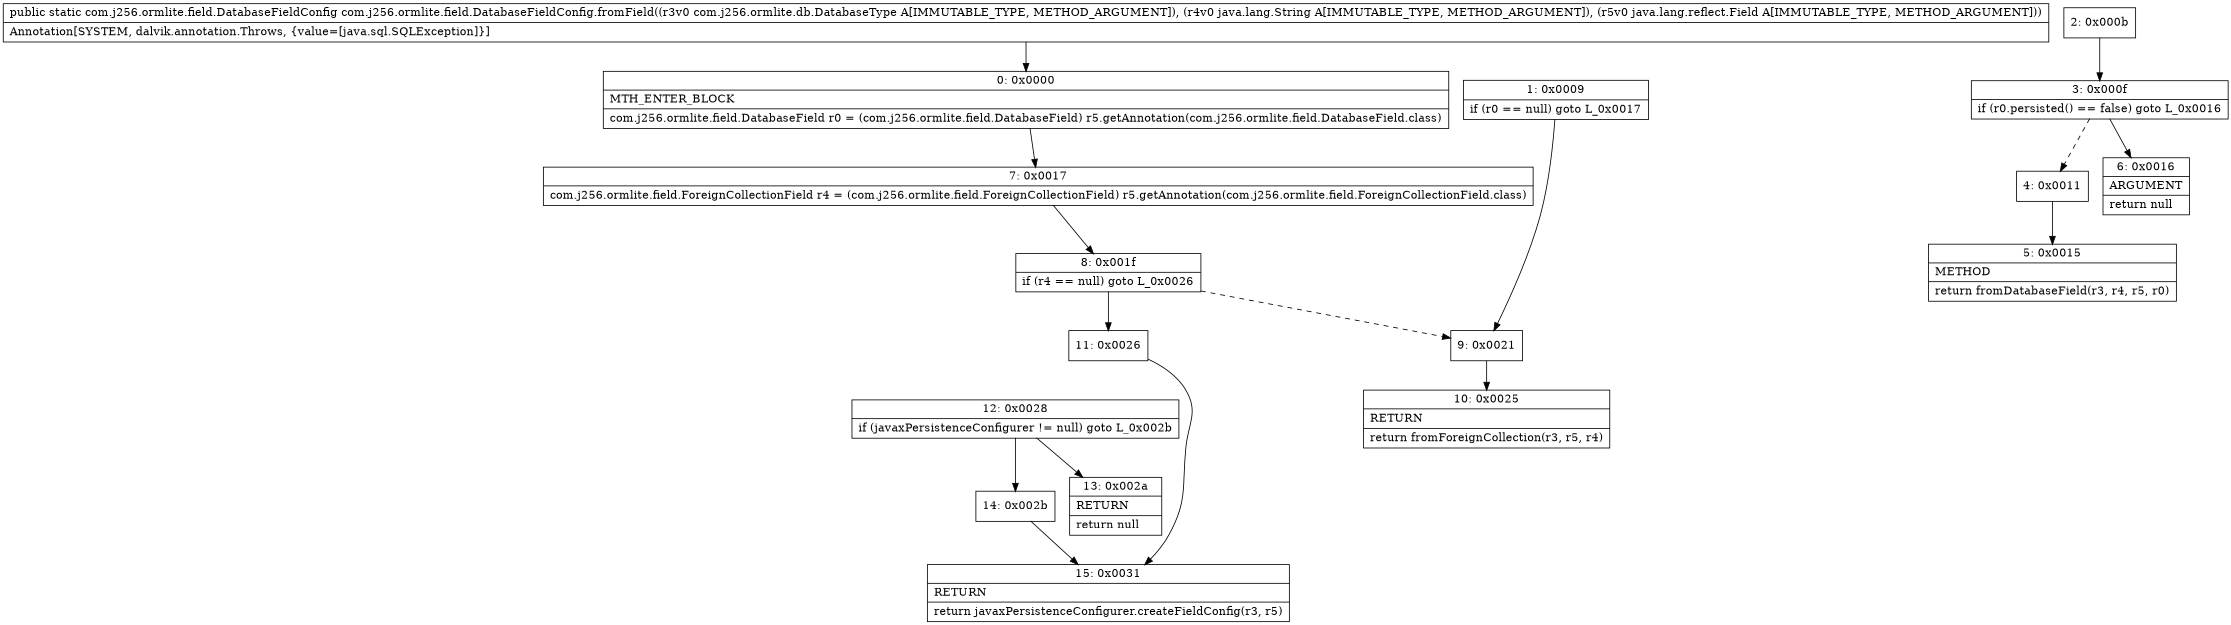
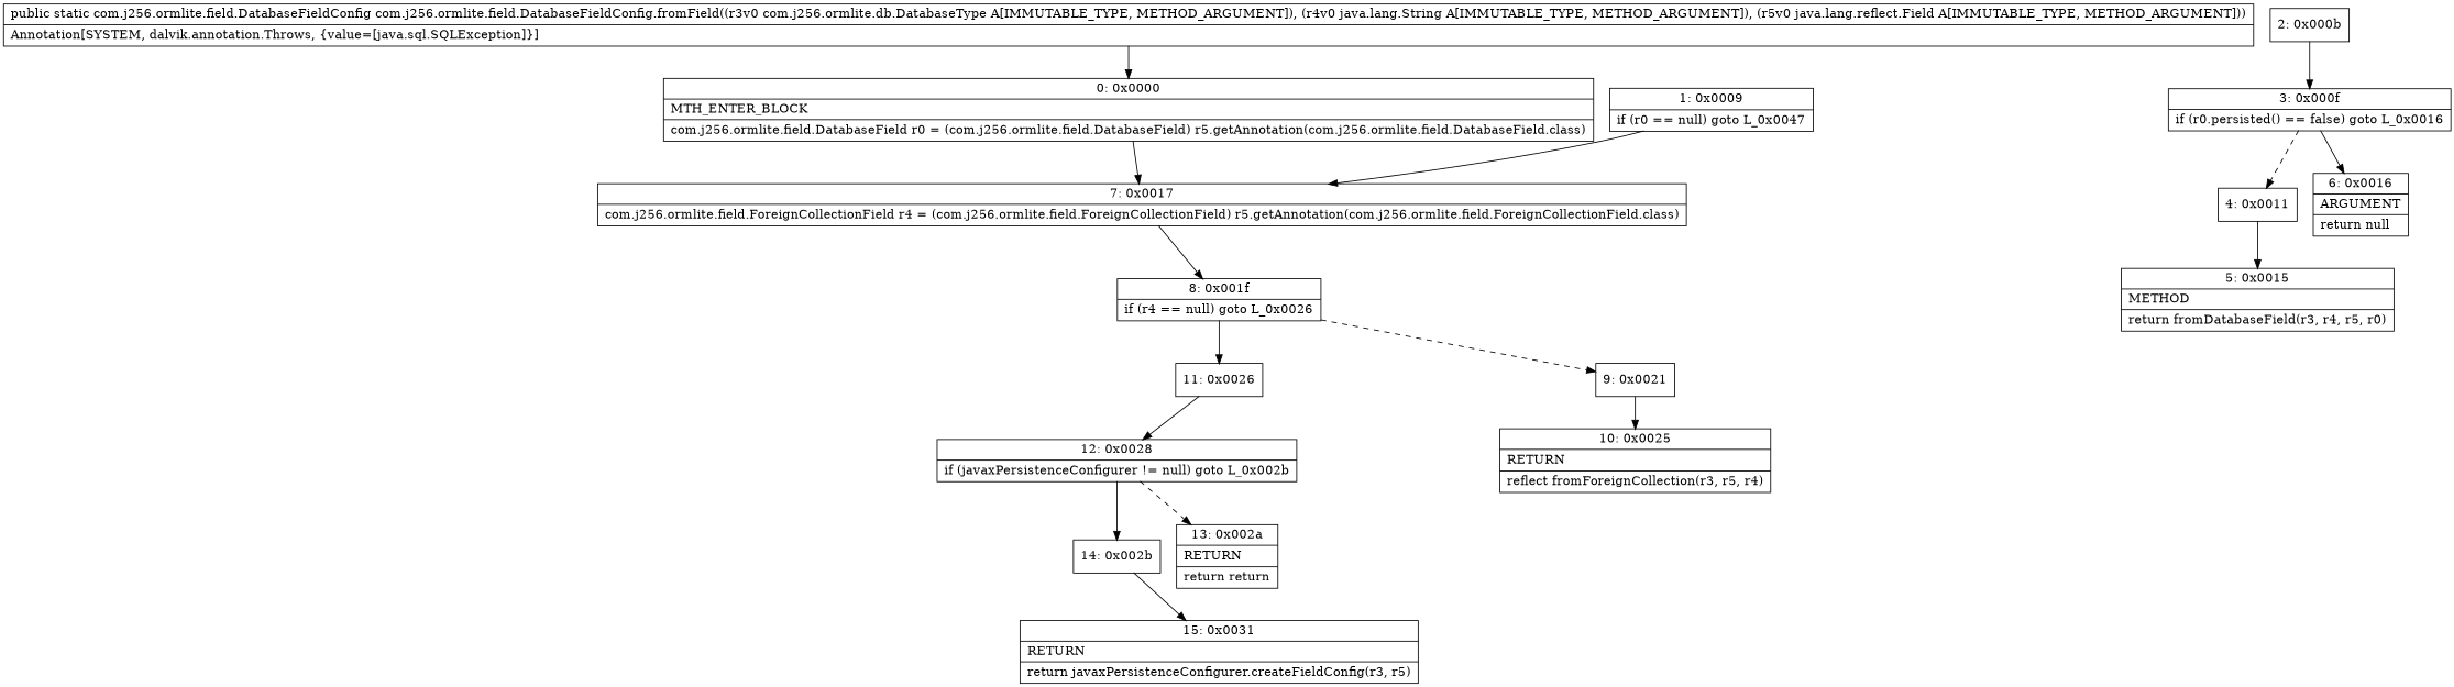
  digraph {
    node [shape=record]
    n1 [label="{0\:\ 0x0000|MTH_ENTER_BLOCK\l|com.j256.ormlite.field.DatabaseField r0 = (com.j256.ormlite.field.DatabaseField) r5.getAnnotation(com.j256.ormlite.field.DatabaseField.class)\l}"]
    n2 [label="{7\:\ 0x0017|com.j256.ormlite.field.ForeignCollectionField r4 = (com.j256.ormlite.field.ForeignCollectionField) r5.getAnnotation(com.j256.ormlite.field.ForeignCollectionField.class)\l}"]
-   n3 [label="{1\:\ 0x0009|if (r0 == null) goto L_0x0017\l}"]
+   n3 [label="{1\:\ 0x0009|if (r0 == null) goto L_0x0047\l}"]
    n4 [label="{2\:\ 0x000b}"]
    n5 [label="{3\:\ 0x000f|if (r0.persisted() == false) goto L_0x0016\l}"]
    n6 [label="{8\:\ 0x001f|if (r4 == null) goto L_0x0026\l}"]
    n7 [label="{4\:\ 0x0011}"]
    n8 [label="{6\:\ 0x0016|ARGUMENT\l|return null\l}"]
    n9 [label="{5\:\ 0x0015|METHOD\l|return fromDatabaseField(r3, r4, r5, r0)\l}"]
    n10 [label="{9\:\ 0x0021}"]
    n11 [label="{11\:\ 0x0026}"]
-   n12 [label="{10\:\ 0x0025|RETURN\l|return fromForeignCollection(r3, r5, r4)\l}"]
+   n12 [label="{10\:\ 0x0025|RETURN\l|reflect fromForeignCollection(r3, r5, r4)\l}"]
    n13 [label="{12\:\ 0x0028|if (javaxPersistenceConfigurer != null) goto L_0x002b\l}"]
-   n14 [label="{13\:\ 0x002a|RETURN\l|return null\l}"]
+   n14 [label="{13\:\ 0x002a|RETURN\l|return return\l}"]
    n15 [label="{14\:\ 0x002b}"]
    n16 [label="{15\:\ 0x0031|RETURN\l|return javaxPersistenceConfigurer.createFieldConfig(r3, r5)\l}"]
    n17 [label="{public static com.j256.ormlite.field.DatabaseFieldConfig com.j256.ormlite.field.DatabaseFieldConfig.fromField((r3v0 com.j256.ormlite.db.DatabaseType A[IMMUTABLE_TYPE, METHOD_ARGUMENT]), (r4v0 java.lang.String A[IMMUTABLE_TYPE, METHOD_ARGUMENT]), (r5v0 java.lang.reflect.Field A[IMMUTABLE_TYPE, METHOD_ARGUMENT]))  | Annotation[SYSTEM, dalvik.annotation.Throws, \{value=[java.sql.SQLException]\}]\l}"]
    n1 -> n2
    n2 -> n6
-   n3 -> n10
+   n3 -> n2
    n4 -> n5
    n5 -> n7 [style=dashed]
    n5 -> n8
    n6 -> n10 [style=dashed]
    n6 -> n11
    n7 -> n9
    n10 -> n12
-   n11 -> n16
-   n13 -> n14 [style=solid]
+   n11 -> n13
+   n13 -> n14 [style=dashed]
    n13 -> n15
    n15 -> n16
    n17 -> n1
  }
